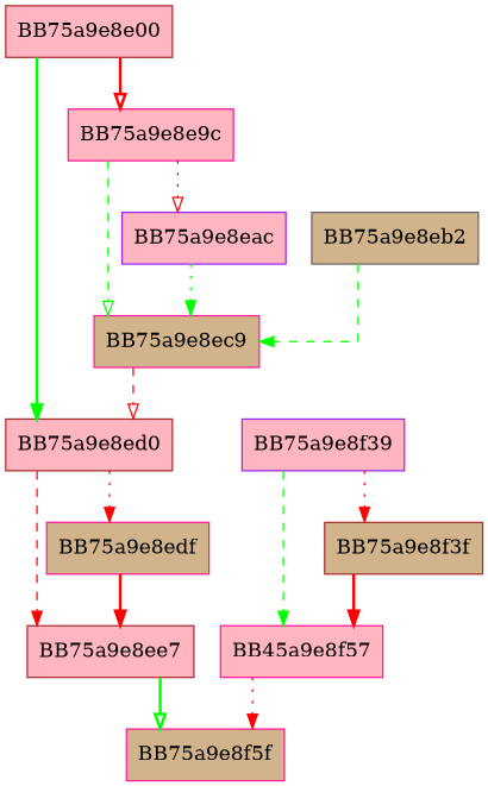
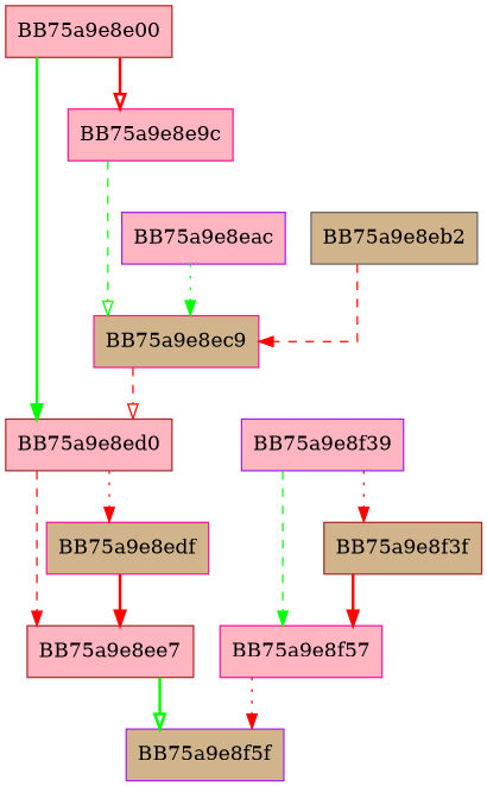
  digraph {
    splines=ortho
    node [color=deeppink fillcolor=lightpink shape=box style=filled]
    edge [arrowhead=normal color=red style=bold]
    BB75a9e8e00 [color=brown]
    BB75a9e8ed0 [color=brown]
    BB75a9e8e9c
    BB75a9e8ee7 [color=brown]
    BB75a9e8edf [fillcolor=tan]
    BB75a9e8ec9 [fillcolor=tan]
    BB75a9e8eac [color=purple]
-   BB75a9e8f5f [fillcolor=tan]
+   BB75a9e8f5f [color=purple fillcolor=tan]
    BB75a9e8eb2 [color=gray40 fillcolor=tan]
-   BB75a9e8f57 [label=BB45a9e8f57]
+   BB75a9e8f57
    BB75a9e8f39 [color=purple]
    BB75a9e8f3f [color=brown fillcolor=tan]
    BB75a9e8e00 -> BB75a9e8ed0 [color=green]
    BB75a9e8e00 -> BB75a9e8e9c [arrowhead=onormal]
    BB75a9e8ed0 -> BB75a9e8ee7 [style=dashed]
    BB75a9e8ed0 -> BB75a9e8edf [style=dotted]
    BB75a9e8e9c -> BB75a9e8ec9 [arrowhead=onormal color=green style=dashed]
-   BB75a9e8e9c -> BB75a9e8eac [arrowhead=onormal style=dotted]
    BB75a9e8ee7 -> BB75a9e8f5f [arrowhead=onormal color=green]
    BB75a9e8edf -> BB75a9e8ee7
    BB75a9e8ec9 -> BB75a9e8ed0 [arrowhead=onormal style=dashed]
    BB75a9e8eac -> BB75a9e8ec9 [color=green style=dotted]
-   BB75a9e8eb2 -> BB75a9e8ec9 [color=green style=dashed]
+   BB75a9e8eb2 -> BB75a9e8ec9 [style=dashed]
    BB75a9e8f57 -> BB75a9e8f5f [style=dotted]
    BB75a9e8f39 -> BB75a9e8f57 [color=green style=dashed]
    BB75a9e8f39 -> BB75a9e8f3f [style=dotted]
    BB75a9e8f3f -> BB75a9e8f57
  }
